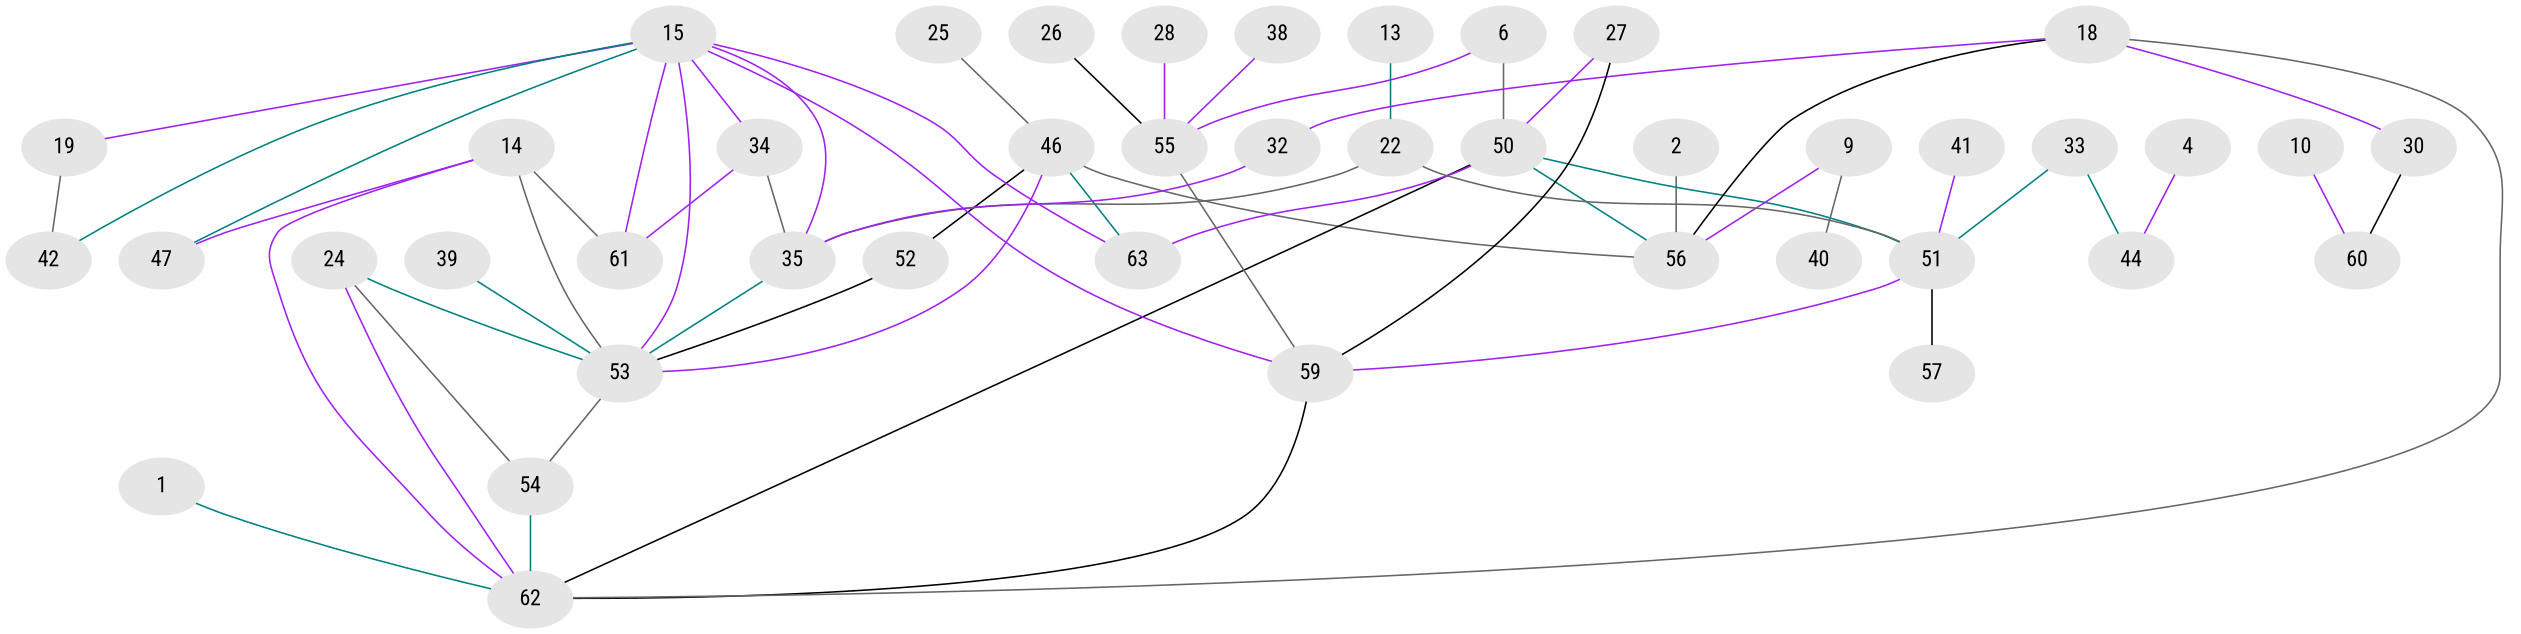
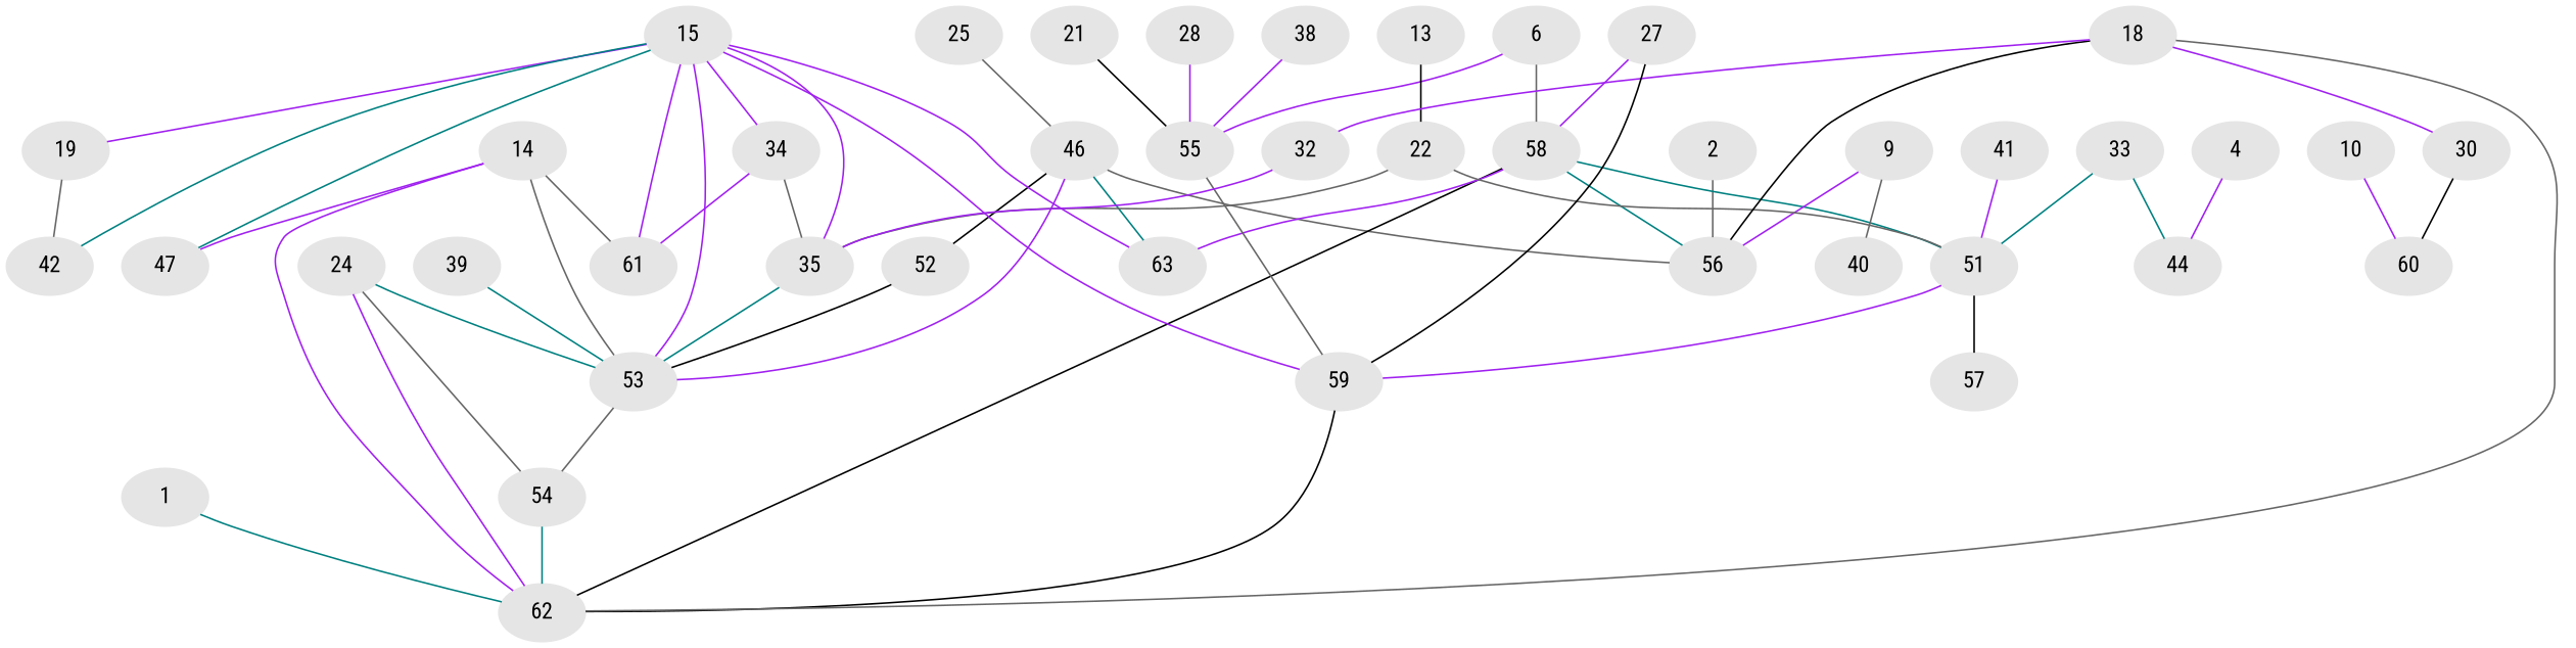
  graph {
    fontname="Roboto Condensed"
    node [color=gray90 fontname="Roboto Condensed" style=filled]
    edge [color=purple fontname="Roboto Condensed" weight=1.0]
    1
    62
    2
    56
    4
    44
    46
    53
    63
    52
    6
-   50
+   50 [label=58]
    55
    51
    59
    9
    40
    10
    60
    13
    22
    35
    14
    47
    61
    54
    15
    19
    34
    42
    18
    30
    32
    57
    24
    25
-   26
+   26 [label=21]
    27
    28
    33
    38
    39
    41
    1 -- 62 [color=teal]
    2 -- 56 [color=gray40]
    4 -- 44
    46 -- 56 [color=gray40 weight=2.0]
    46 -- 53
    46 -- 63 [color=teal]
    46 -- 52 [color=black]
    53 -- 54 [color=gray40]
    52 -- 53 [color=black]
    6 -- 50 [color=gray40]
    6 -- 55
    50 -- 62 [color=black]
    50 -- 56 [color=teal]
    50 -- 63
    50 -- 51 [color=teal]
    55 -- 59 [color=gray40]
    51 -- 59
    51 -- 57 [color=black]
    59 -- 62 [color=black]
    9 -- 56
    9 -- 40 [color=gray40]
    10 -- 60
-   13 -- 22 [color=teal]
+   13 -- 22 [color=black]
    22 -- 51 [color=gray40]
    22 -- 35 [color=gray40]
    35 -- 53 [color=teal]
    14 -- 62
    14 -- 53 [color=gray40]
    14 -- 47
    14 -- 61 [color=gray40]
    54 -- 62 [color=teal weight=2.0]
    15 -- 53
    15 -- 63
    15 -- 59
    15 -- 35
    15 -- 47 [color=teal]
    15 -- 61
    15 -- 19
    15 -- 34
    15 -- 42 [color=teal]
    19 -- 42 [color=gray40]
    34 -- 35 [color=gray40]
    34 -- 61
    18 -- 62 [color=gray40]
    18 -- 56 [color=black]
    18 -- 30
    18 -- 32
    30 -- 60 [color=black]
    32 -- 35
    24 -- 62
    24 -- 53 [color=teal]
    24 -- 54 [color=gray40]
    25 -- 46 [color=gray40]
    26 -- 55 [color=black]
    27 -- 50
    27 -- 59 [color=black]
    28 -- 55
    33 -- 44 [color=teal]
    33 -- 51 [color=teal]
    38 -- 55
    39 -- 53 [color=teal]
    41 -- 51
  }
